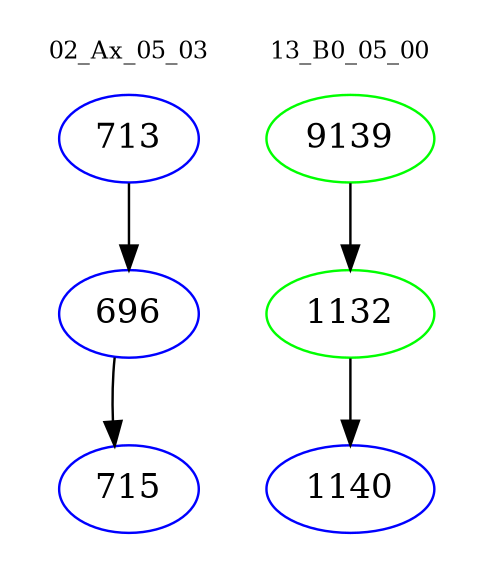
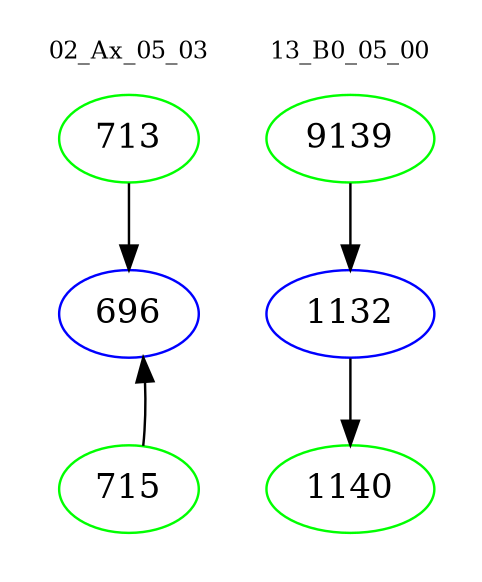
  digraph {
    node [color=blue]
    edge [color=black]
-   n1 [label=713]
+   n1 [color=green label=713]
    n2 [label=696]
-   n3 [label=715]
+   n3 [color=green label=715]
    n4 [color=green label=9139]
-   n5 [color=green label=1132]
-   n6 [label=1140]
+   n5 [label=1132]
+   n6 [color=green label=1140]
    subgraph cluster_1 {
      color=white
      fontsize=10
      label="02_Ax_05_03"
      n1
      n2
      n3
    }
    subgraph cluster_2 {
      color=white
      fontsize=10
      label="13_B0_05_00"
      n4
      n5
      n6
    }
    n1 -> n2
-   n2 -> n3
+   n3 -> n2
    n4 -> n5
    n5 -> n6
  }
